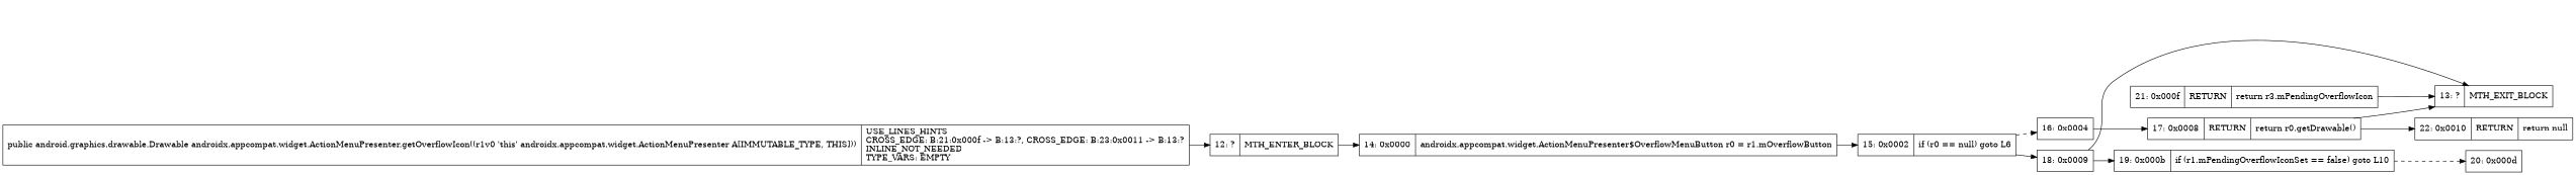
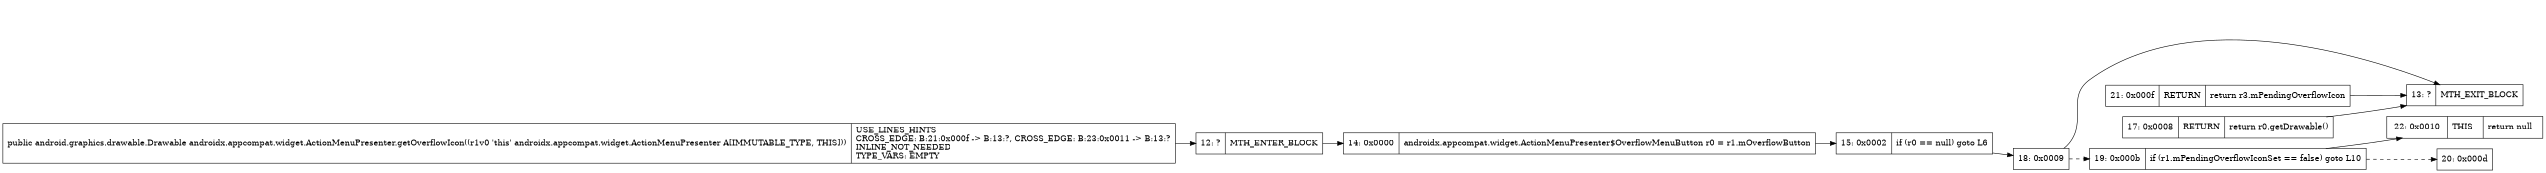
  digraph {
    rankdir=LR
    node [shape=record]
    n1 [label="{12\:\ ?|MTH_ENTER_BLOCK\l}"]
    n2 [label="{14\:\ 0x0000|androidx.appcompat.widget.ActionMenuPresenter$OverflowMenuButton r0 = r1.mOverflowButton\l}"]
    n3 [label="{15\:\ 0x0002|if (r0 == null) goto L6\l}"]
-   n4 [label="{16\:\ 0x0004}"]
    n5 [label="{18\:\ 0x0009}"]
    n6 [label="{17\:\ 0x0008|RETURN\l|return r0.getDrawable()\l}"]
    n7 [label="{13\:\ ?|MTH_EXIT_BLOCK\l}"]
    n8 [label="{19\:\ 0x000b|if (r1.mPendingOverflowIconSet == false) goto L10\l}"]
    n9 [label="{20\:\ 0x000d}"]
-   n10 [label="{22\:\ 0x0010|RETURN\l|return null\l}"]
+   n10 [label="{22\:\ 0x0010|THIS\l|return null\l}"]
    n11 [label="{21\:\ 0x000f|RETURN\l|return r3.mPendingOverflowIcon\l}"]
    n12 [label="{public android.graphics.drawable.Drawable androidx.appcompat.widget.ActionMenuPresenter.getOverflowIcon((r1v0 'this' androidx.appcompat.widget.ActionMenuPresenter A[IMMUTABLE_TYPE, THIS]))  | USE_LINES_HINTS\lCROSS_EDGE: B:21:0x000f \-\> B:13:?, CROSS_EDGE: B:23:0x0011 \-\> B:13:?\lINLINE_NOT_NEEDED\lTYPE_VARS: EMPTY\l}"]
    n1 -> n2
    n2 -> n3
-   n3 -> n4 [style=dashed]
    n3 -> n5
-   n4 -> n6
    n5 -> n7
-   n5 -> n8
+   n5 -> n8 [style=dashed]
    n6 -> n7
    n8 -> n9 [style=dashed]
-   n6 -> n10
+   n8 -> n10
    n11 -> n7
    n12 -> n1
  }
